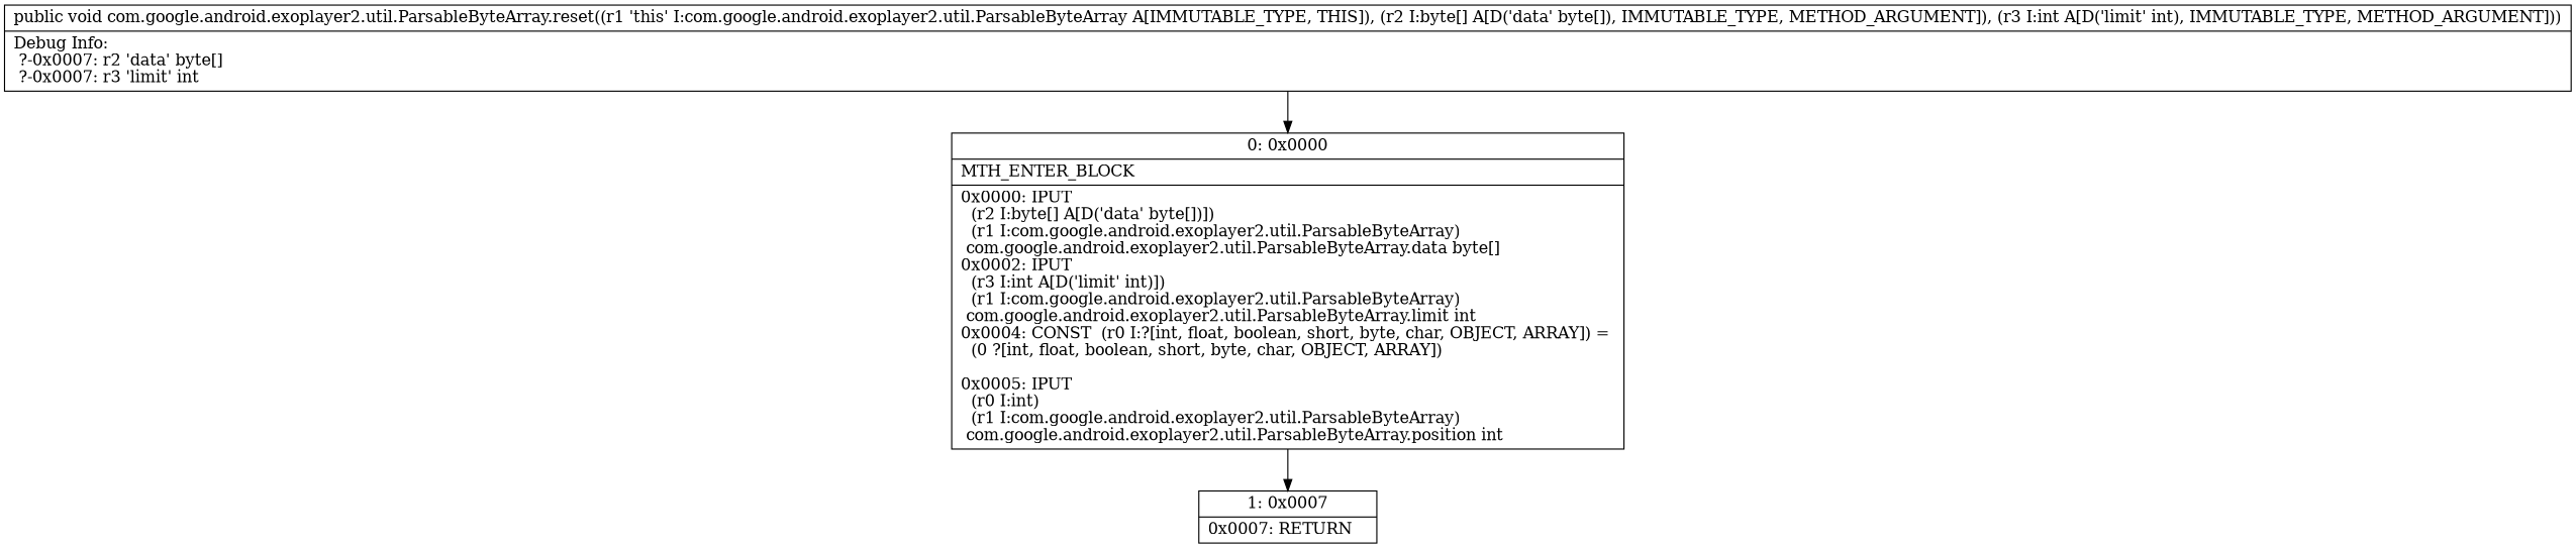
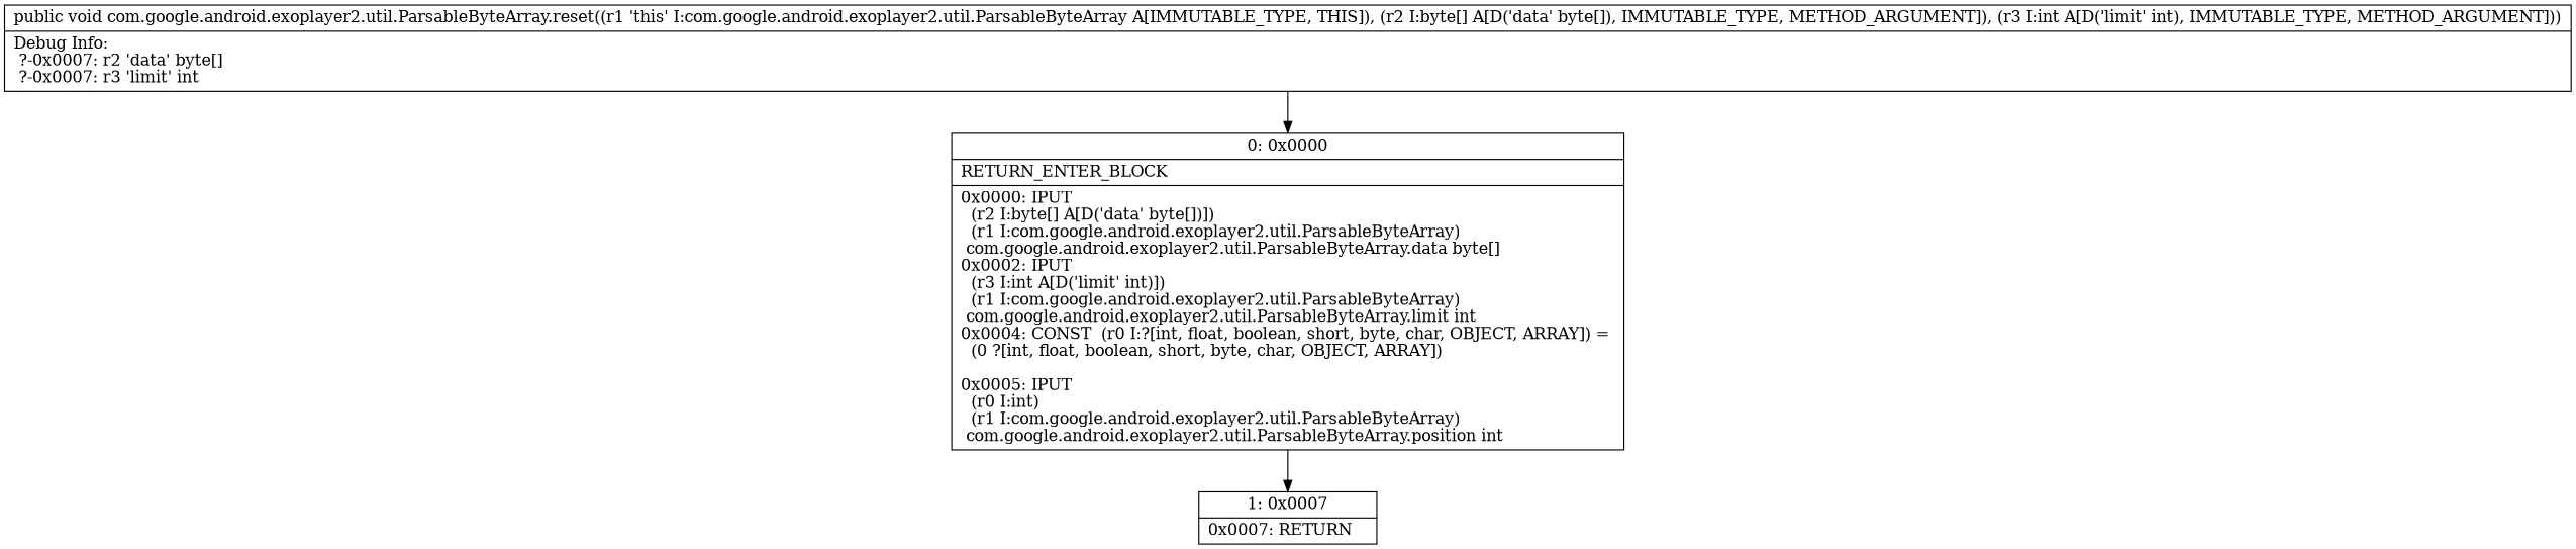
  digraph {
    node [shape=record]
-   n1 [label="{0\:\ 0x0000|MTH_ENTER_BLOCK\l|0x0000: IPUT  \l  (r2 I:byte[] A[D('data' byte[])])\l  (r1 I:com.google.android.exoplayer2.util.ParsableByteArray)\l com.google.android.exoplayer2.util.ParsableByteArray.data byte[] \l0x0002: IPUT  \l  (r3 I:int A[D('limit' int)])\l  (r1 I:com.google.android.exoplayer2.util.ParsableByteArray)\l com.google.android.exoplayer2.util.ParsableByteArray.limit int \l0x0004: CONST  (r0 I:?[int, float, boolean, short, byte, char, OBJECT, ARRAY]) = \l  (0 ?[int, float, boolean, short, byte, char, OBJECT, ARRAY])\l \l0x0005: IPUT  \l  (r0 I:int)\l  (r1 I:com.google.android.exoplayer2.util.ParsableByteArray)\l com.google.android.exoplayer2.util.ParsableByteArray.position int \l}"]
+   n1 [label="{0\:\ 0x0000|RETURN_ENTER_BLOCK\l|0x0000: IPUT  \l  (r2 I:byte[] A[D('data' byte[])])\l  (r1 I:com.google.android.exoplayer2.util.ParsableByteArray)\l com.google.android.exoplayer2.util.ParsableByteArray.data byte[] \l0x0002: IPUT  \l  (r3 I:int A[D('limit' int)])\l  (r1 I:com.google.android.exoplayer2.util.ParsableByteArray)\l com.google.android.exoplayer2.util.ParsableByteArray.limit int \l0x0004: CONST  (r0 I:?[int, float, boolean, short, byte, char, OBJECT, ARRAY]) = \l  (0 ?[int, float, boolean, short, byte, char, OBJECT, ARRAY])\l \l0x0005: IPUT  \l  (r0 I:int)\l  (r1 I:com.google.android.exoplayer2.util.ParsableByteArray)\l com.google.android.exoplayer2.util.ParsableByteArray.position int \l}"]
    n2 [label="{1\:\ 0x0007|0x0007: RETURN   \l}"]
    n3 [label="{public void com.google.android.exoplayer2.util.ParsableByteArray.reset((r1 'this' I:com.google.android.exoplayer2.util.ParsableByteArray A[IMMUTABLE_TYPE, THIS]), (r2 I:byte[] A[D('data' byte[]), IMMUTABLE_TYPE, METHOD_ARGUMENT]), (r3 I:int A[D('limit' int), IMMUTABLE_TYPE, METHOD_ARGUMENT]))  | Debug Info:\l  ?\-0x0007: r2 'data' byte[]\l  ?\-0x0007: r3 'limit' int\l}"]
    n1 -> n2
    n3 -> n1
  }
